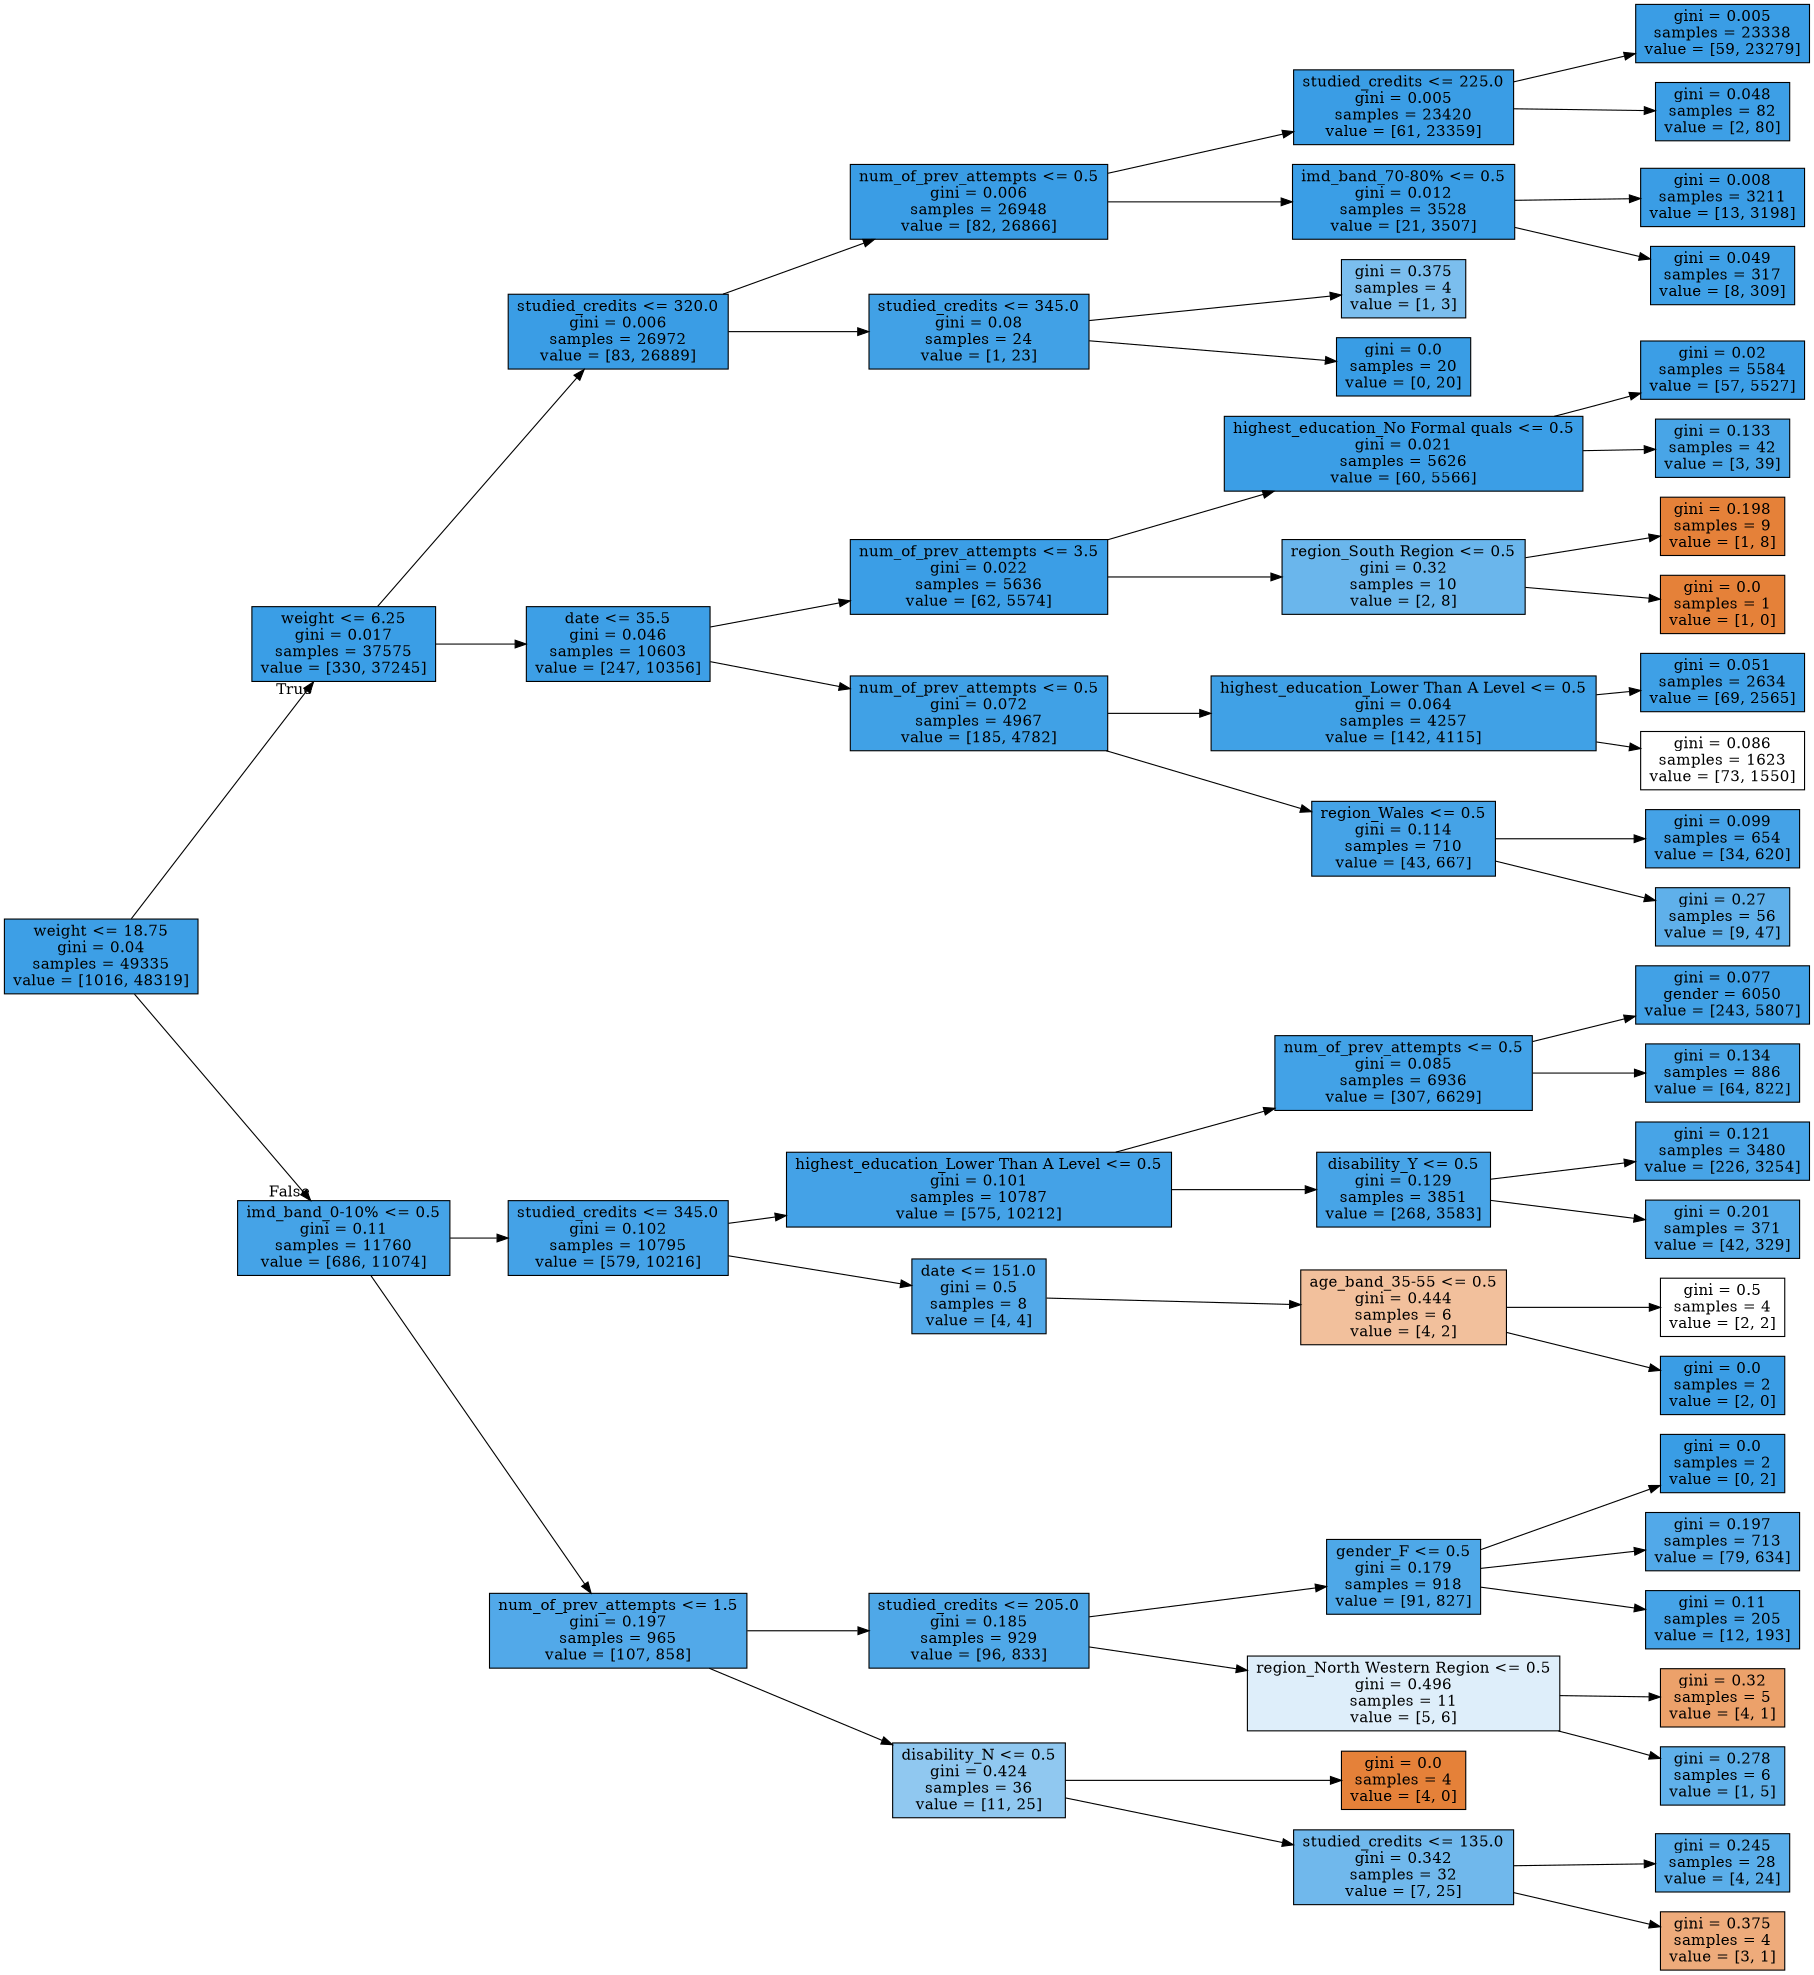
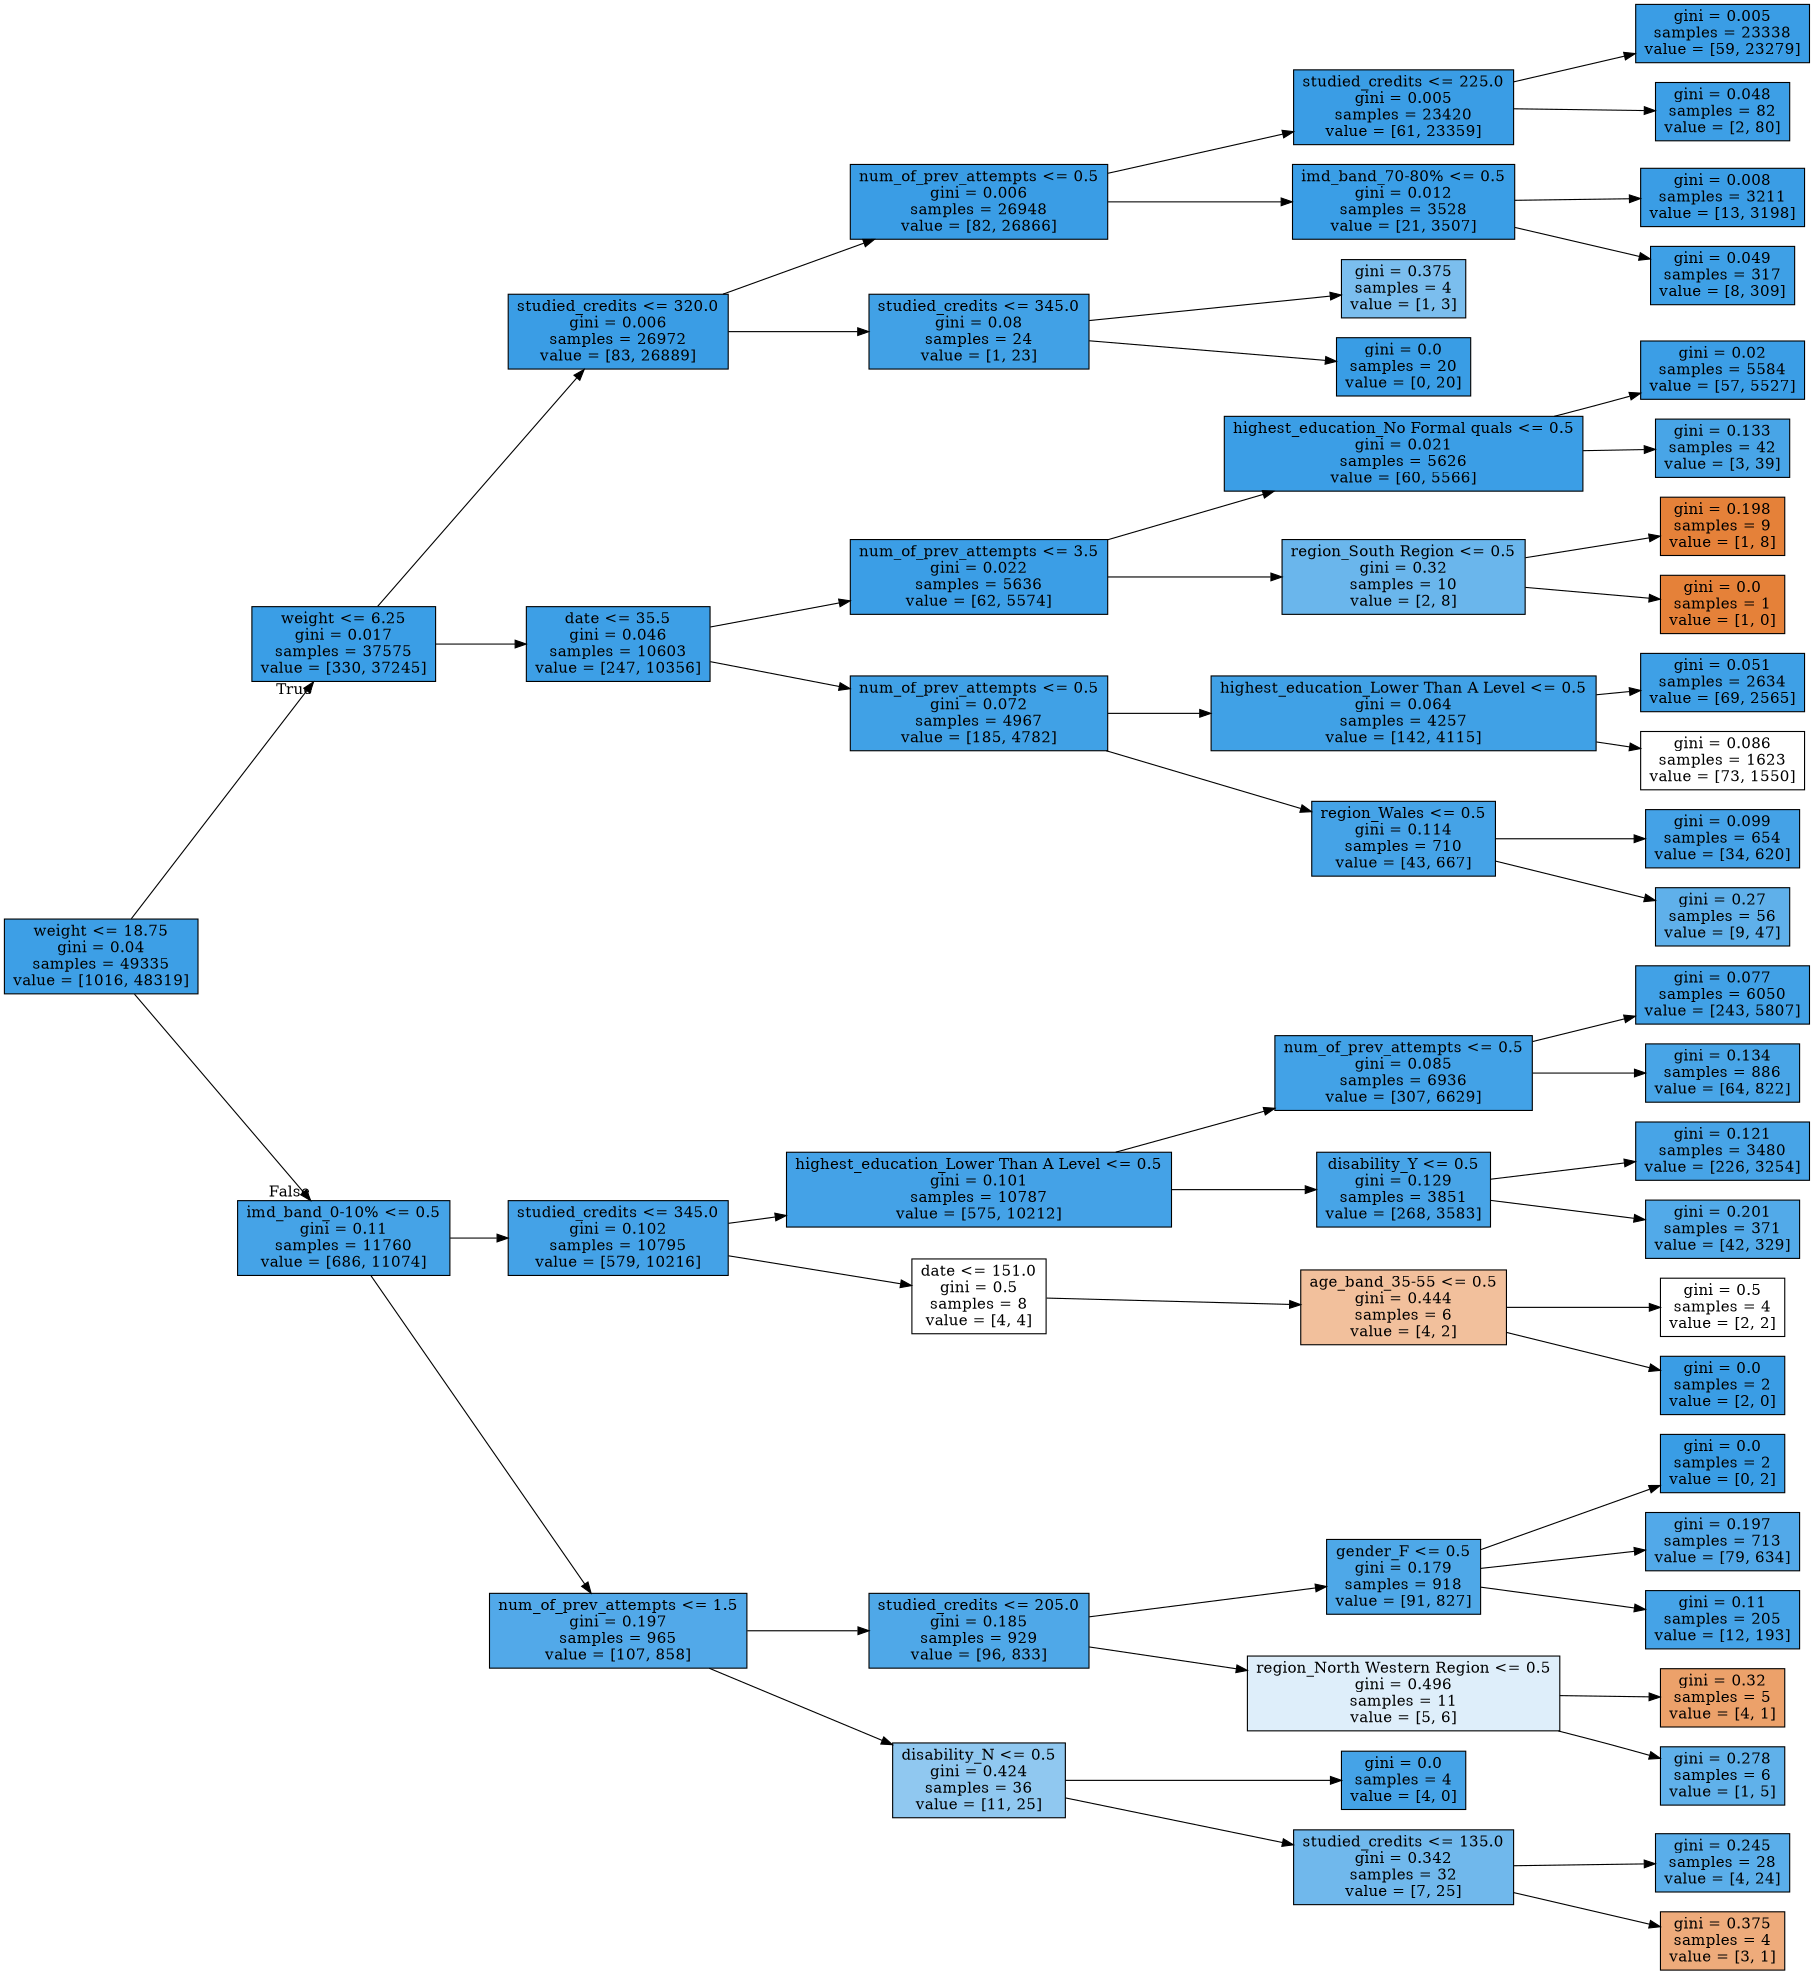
  digraph {
    rankdir=LR
    node [color=black fillcolor="#399de5fe" shape=box style=filled]
    n1 [fillcolor="#399de5fa" label="weight <= 18.75\ngini = 0.04\nsamples = 49335\nvalue = [1016, 48319]"]
    n2 [fillcolor="#399de5fd" label="weight <= 6.25\ngini = 0.017\nsamples = 37575\nvalue = [330, 37245]"]
    n3 [fillcolor="#399de5ef" label="imd_band_0-10% <= 0.5\ngini = 0.11\nsamples = 11760\nvalue = [686, 11074]"]
    n4 [label="studied_credits <= 320.0\ngini = 0.006\nsamples = 26972\nvalue = [83, 26889]"]
    n5 [fillcolor="#399de5f9" label="date <= 35.5\ngini = 0.046\nsamples = 10603\nvalue = [247, 10356]"]
    n6 [fillcolor="#399de5f1" label="studied_credits <= 345.0\ngini = 0.102\nsamples = 10795\nvalue = [579, 10216]"]
    n7 [fillcolor="#399de5df" label="num_of_prev_attempts <= 1.5\ngini = 0.197\nsamples = 965\nvalue = [107, 858]"]
    n8 [label="num_of_prev_attempts <= 0.5\ngini = 0.006\nsamples = 26948\nvalue = [82, 26866]"]
    n9 [fillcolor="#399de5f4" label="studied_credits <= 345.0\ngini = 0.08\nsamples = 24\nvalue = [1, 23]"]
    n10 [fillcolor="#399de5fc" label="num_of_prev_attempts <= 3.5\ngini = 0.022\nsamples = 5636\nvalue = [62, 5574]"]
    n11 [fillcolor="#399de5f5" label="num_of_prev_attempts <= 0.5\ngini = 0.072\nsamples = 4967\nvalue = [185, 4782]"]
    n12 [label="studied_credits <= 225.0\ngini = 0.005\nsamples = 23420\nvalue = [61, 23359]"]
    n13 [fillcolor="#399de5fd" label="imd_band_70-80% <= 0.5\ngini = 0.012\nsamples = 3528\nvalue = [21, 3507]"]
    n14 [fillcolor="#399de5aa" label="gini = 0.375\nsamples = 4\nvalue = [1, 3]"]
    n15 [fillcolor="#399de5ff" label="gini = 0.0\nsamples = 20\nvalue = [0, 20]"]
    n16 [label="gini = 0.005\nsamples = 23338\nvalue = [59, 23279]"]
    n17 [fillcolor="#399de5f9" label="gini = 0.048\nsamples = 82\nvalue = [2, 80]"]
    n18 [label="gini = 0.008\nsamples = 3211\nvalue = [13, 3198]"]
    n19 [fillcolor="#399de5f8" label="gini = 0.049\nsamples = 317\nvalue = [8, 309]"]
    n20 [fillcolor="#399de5fc" label="highest_education_No Formal quals <= 0.5\ngini = 0.021\nsamples = 5626\nvalue = [60, 5566]"]
    n21 [fillcolor="#399de5bf" label="region_South Region <= 0.5\ngini = 0.32\nsamples = 10\nvalue = [2, 8]"]
    n22 [fillcolor="#399de5f6" label="highest_education_Lower Than A Level <= 0.5\ngini = 0.064\nsamples = 4257\nvalue = [142, 4115]"]
    n23 [fillcolor="#399de5ef" label="region_Wales <= 0.5\ngini = 0.114\nsamples = 710\nvalue = [43, 667]"]
    n24 [fillcolor="#399de5fc" label="gini = 0.02\nsamples = 5584\nvalue = [57, 5527]"]
    n25 [fillcolor="#399de5eb" label="gini = 0.133\nsamples = 42\nvalue = [3, 39]"]
    n26 [fillcolor="#e58139ff" label="gini = 0.198\nsamples = 9\nvalue = [1, 8]"]
    n27 [fillcolor="#e58139ff" label="gini = 0.0\nsamples = 1\nvalue = [1, 0]"]
    n28 [fillcolor="#399de5f8" label="gini = 0.051\nsamples = 2634\nvalue = [69, 2565]"]
    n29 [fillcolor="#e5813900" label="gini = 0.086\nsamples = 1623\nvalue = [73, 1550]"]
    n30 [fillcolor="#399de5f1" label="gini = 0.099\nsamples = 654\nvalue = [34, 620]"]
    n31 [fillcolor="#399de5ce" label="gini = 0.27\nsamples = 56\nvalue = [9, 47]"]
    n32 [fillcolor="#399de5f1" label="highest_education_Lower Than A Level <= 0.5\ngini = 0.101\nsamples = 10787\nvalue = [575, 10212]"]
-   n33 [fillcolor="#399de5df" label="date <= 151.0\ngini = 0.5\nsamples = 8\nvalue = [4, 4]"]
+   n33 [fillcolor="#e5813900" label="date <= 151.0\ngini = 0.5\nsamples = 8\nvalue = [4, 4]"]
    n34 [fillcolor="#399de5e2" label="studied_credits <= 205.0\ngini = 0.185\nsamples = 929\nvalue = [96, 833]"]
    n35 [fillcolor="#399de58f" label="disability_N <= 0.5\ngini = 0.424\nsamples = 36\nvalue = [11, 25]"]
    n36 [fillcolor="#399de5f3" label="num_of_prev_attempts <= 0.5\ngini = 0.085\nsamples = 6936\nvalue = [307, 6629]"]
    n37 [fillcolor="#399de5ec" label="disability_Y <= 0.5\ngini = 0.129\nsamples = 3851\nvalue = [268, 3583]"]
    n38 [fillcolor="#e581397f" label="age_band_35-55 <= 0.5\ngini = 0.444\nsamples = 6\nvalue = [4, 2]"]
-   n39 [fillcolor="#399de5f4" label="gini = 0.077\ngender = 6050\nvalue = [243, 5807]"]
+   n39 [fillcolor="#399de5f4" label="gini = 0.077\nsamples = 6050\nvalue = [243, 5807]"]
    n40 [fillcolor="#399de5eb" label="gini = 0.134\nsamples = 886\nvalue = [64, 822]"]
    n41 [fillcolor="#399de5ed" label="gini = 0.121\nsamples = 3480\nvalue = [226, 3254]"]
    n42 [fillcolor="#399de5de" label="gini = 0.201\nsamples = 371\nvalue = [42, 329]"]
    n43 [fillcolor="#e5813900" label="gini = 0.5\nsamples = 4\nvalue = [2, 2]"]
    n44 [label="gini = 0.0\nsamples = 2\nvalue = [2, 0]"]
    n45 [fillcolor="#399de5ff" label="gini = 0.0\nsamples = 2\nvalue = [0, 2]"]
    n46 [fillcolor="#399de5e3" label="gender_F <= 0.5\ngini = 0.179\nsamples = 918\nvalue = [91, 827]"]
    n47 [fillcolor="#399de52a" label="region_North Western Region <= 0.5\ngini = 0.496\nsamples = 11\nvalue = [5, 6]"]
-   n48 [fillcolor="#e58139ff" label="gini = 0.0\nsamples = 4\nvalue = [4, 0]"]
+   n48 [fillcolor="#399de5ef" label="gini = 0.0\nsamples = 4\nvalue = [4, 0]"]
    n49 [fillcolor="#399de5b8" label="studied_credits <= 135.0\ngini = 0.342\nsamples = 32\nvalue = [7, 25]"]
    n50 [fillcolor="#399de5df" label="gini = 0.197\nsamples = 713\nvalue = [79, 634]"]
    n51 [fillcolor="#399de5ef" label="gini = 0.11\nsamples = 205\nvalue = [12, 193]"]
    n52 [fillcolor="#e58139bf" label="gini = 0.32\nsamples = 5\nvalue = [4, 1]"]
    n53 [fillcolor="#399de5cc" label="gini = 0.278\nsamples = 6\nvalue = [1, 5]"]
    n54 [fillcolor="#399de5d4" label="gini = 0.245\nsamples = 28\nvalue = [4, 24]"]
    n55 [fillcolor="#e58139aa" label="gini = 0.375\nsamples = 4\nvalue = [3, 1]"]
    n1 -> n2 [headlabel=True labelangle=45 labeldistance=2.5]
    n1 -> n3 [headlabel=False labelangle=-45 labeldistance=2.5]
    n2 -> n4
    n2 -> n5
    n3 -> n6
    n3 -> n7
    n4 -> n8
    n4 -> n9
    n5 -> n10
    n5 -> n11
    n6 -> n32
    n6 -> n33
    n7 -> n34
    n7 -> n35
    n8 -> n12
    n8 -> n13
    n9 -> n14
    n9 -> n15
    n10 -> n20
    n10 -> n21
    n11 -> n22
    n11 -> n23
    n12 -> n16
    n12 -> n17
    n13 -> n18
    n13 -> n19
    n20 -> n24
    n20 -> n25
    n21 -> n26
    n21 -> n27
    n22 -> n28
    n22 -> n29
    n23 -> n30
    n23 -> n31
    n32 -> n36
    n32 -> n37
    n33 -> n38
    n34 -> n46
    n34 -> n47
    n35 -> n48
    n35 -> n49
    n36 -> n39
    n36 -> n40
    n37 -> n41
    n37 -> n42
    n38 -> n43
    n38 -> n44
    n46 -> n45
    n46 -> n50
    n46 -> n51
    n47 -> n52
    n47 -> n53
    n49 -> n54
    n49 -> n55
  }
